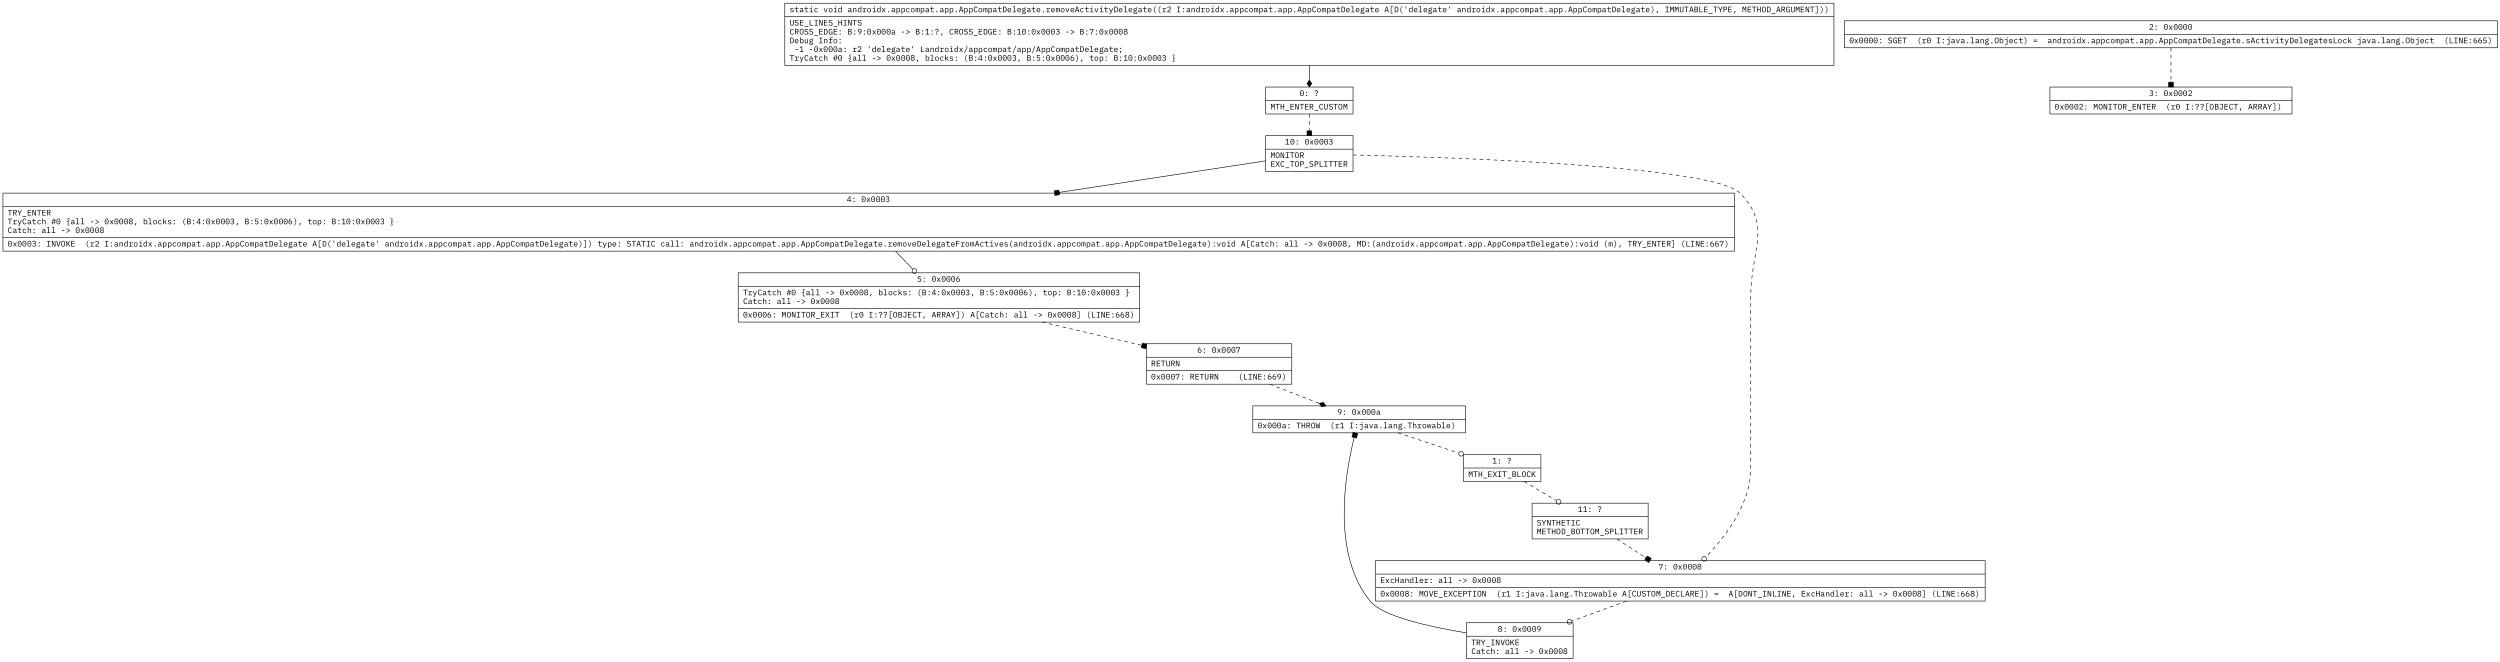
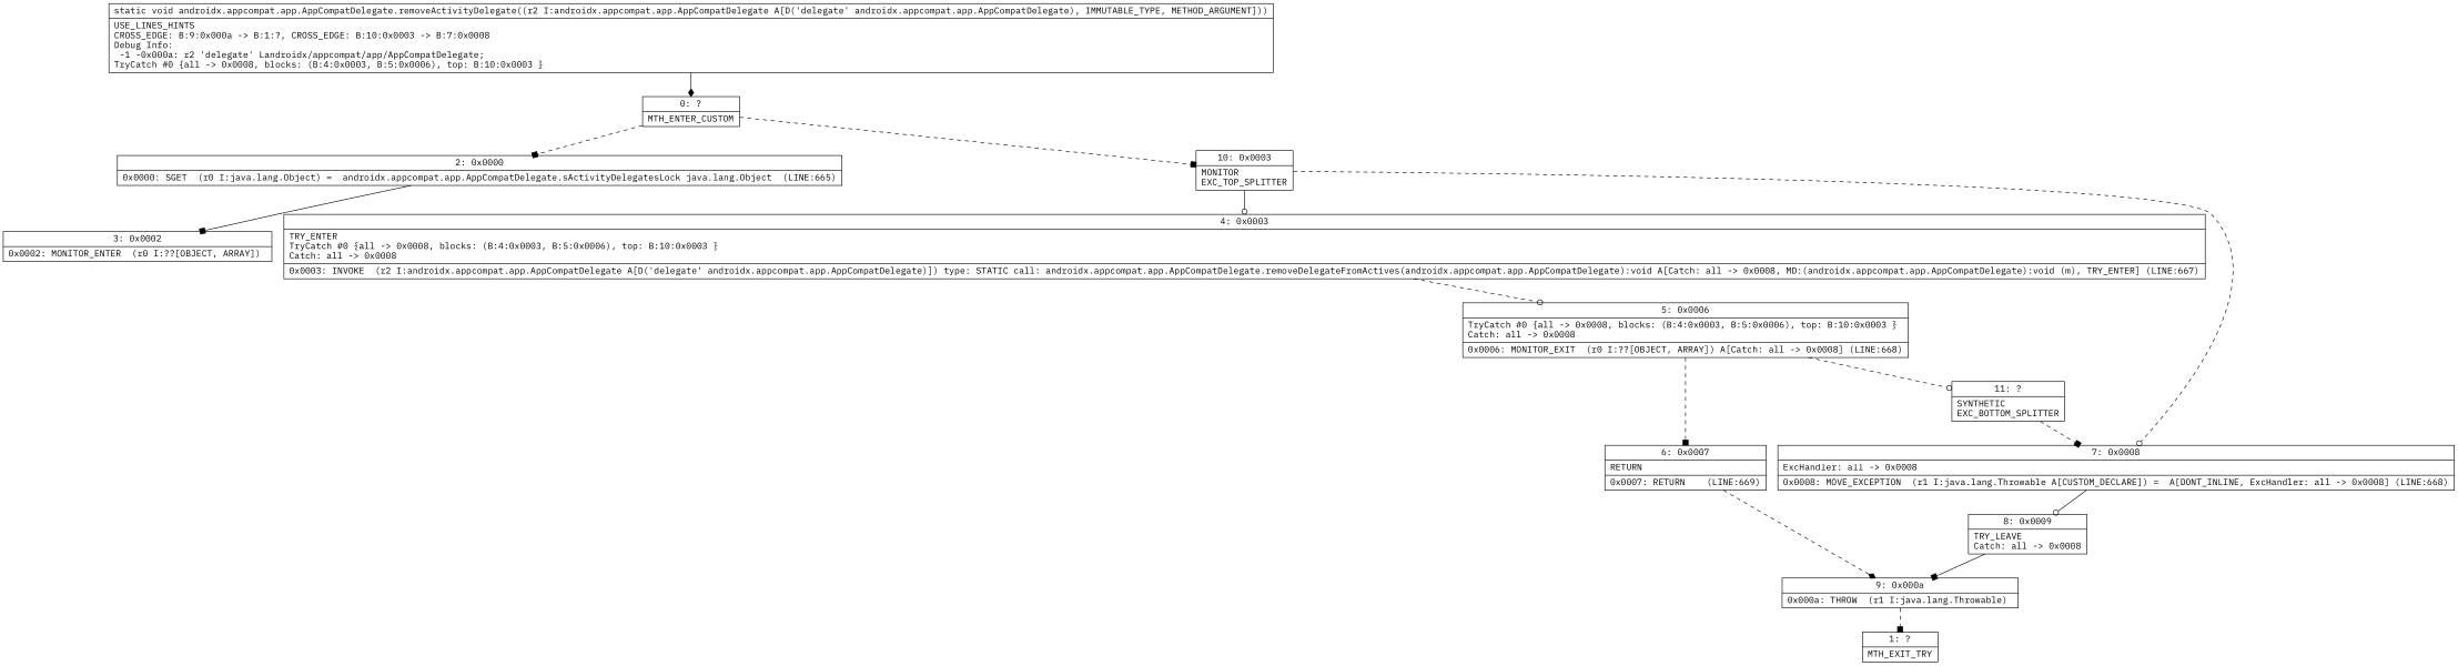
  digraph {
    fontname="IBM Plex Mono"
    node [fontname="IBM Plex Mono" shape=record]
    edge [arrowhead=box fontname="IBM Plex Mono" style=dashed]
    n1 [label="{0\:\ ?|MTH_ENTER_CUSTOM\l}"]
    n2 [label="{2\:\ 0x0000|0x0000: SGET  (r0 I:java.lang.Object) =  androidx.appcompat.app.AppCompatDelegate.sActivityDelegatesLock java.lang.Object  (LINE:665)\l}"]
    n3 [label="{10\:\ 0x0003|MONITOR\lEXC_TOP_SPLITTER\l}"]
    n4 [label="{3\:\ 0x0002|0x0002: MONITOR_ENTER  (r0 I:??[OBJECT, ARRAY]) \l}"]
    n5 [label="{4\:\ 0x0003|TRY_ENTER\lTryCatch #0 \{all \-\> 0x0008, blocks: (B:4:0x0003, B:5:0x0006), top: B:10:0x0003 \}\lCatch: all \-\> 0x0008\l|0x0003: INVOKE  (r2 I:androidx.appcompat.app.AppCompatDelegate A[D('delegate' androidx.appcompat.app.AppCompatDelegate)]) type: STATIC call: androidx.appcompat.app.AppCompatDelegate.removeDelegateFromActives(androidx.appcompat.app.AppCompatDelegate):void A[Catch: all \-\> 0x0008, MD:(androidx.appcompat.app.AppCompatDelegate):void (m), TRY_ENTER] (LINE:667)\l}"]
    n6 [label="{7\:\ 0x0008|ExcHandler: all \-\> 0x0008\l|0x0008: MOVE_EXCEPTION  (r1 I:java.lang.Throwable A[CUSTOM_DECLARE]) =  A[DONT_INLINE, ExcHandler: all \-\> 0x0008] (LINE:668)\l}"]
    n7 [label="{5\:\ 0x0006|TryCatch #0 \{all \-\> 0x0008, blocks: (B:4:0x0003, B:5:0x0006), top: B:10:0x0003 \}\lCatch: all \-\> 0x0008\l|0x0006: MONITOR_EXIT  (r0 I:??[OBJECT, ARRAY]) A[Catch: all \-\> 0x0008] (LINE:668)\l}"]
-   n8 [label="{8\:\ 0x0009|TRY_INVOKE\lCatch: all \-\> 0x0008\l}"]
+   n8 [label="{8\:\ 0x0009|TRY_LEAVE\lCatch: all \-\> 0x0008\l}"]
    n9 [label="{6\:\ 0x0007|RETURN\l|0x0007: RETURN    (LINE:669)\l}"]
-   n10 [label="{11\:\ ?|SYNTHETIC\lMETHOD_BOTTOM_SPLITTER\l}"]
+   n10 [label="{11\:\ ?|SYNTHETIC\lEXC_BOTTOM_SPLITTER\l}"]
    n11 [label="{9\:\ 0x000a|0x000a: THROW  (r1 I:java.lang.Throwable) \l}"]
-   n12 [label="{1\:\ ?|MTH_EXIT_BLOCK\l}"]
+   n12 [label="{1\:\ ?|MTH_EXIT_TRY\l}"]
    n13 [label="{static void androidx.appcompat.app.AppCompatDelegate.removeActivityDelegate((r2 I:androidx.appcompat.app.AppCompatDelegate A[D('delegate' androidx.appcompat.app.AppCompatDelegate), IMMUTABLE_TYPE, METHOD_ARGUMENT]))  | USE_LINES_HINTS\lCROSS_EDGE: B:9:0x000a \-\> B:1:?, CROSS_EDGE: B:10:0x0003 \-\> B:7:0x0008\lDebug Info:\l  \-1 \-0x000a: r2 'delegate' Landroidx\/appcompat\/app\/AppCompatDelegate;\lTryCatch #0 \{all \-\> 0x0008, blocks: (B:4:0x0003, B:5:0x0006), top: B:10:0x0003 \}\l}"]
+   n1 -> n2
    n1 -> n3
-   n2 -> n4
-   n3 -> n5 [style=solid]
+   n2 -> n4 [style=solid]
+   n3 -> n5 [arrowhead=odot style=solid]
    n3 -> n6 [arrowhead=odot]
-   n5 -> n7 [arrowhead=odot style=solid]
-   n6 -> n8 [arrowhead=odot]
+   n5 -> n7 [arrowhead=odot]
+   n6 -> n8 [arrowhead=odot style=solid]
    n7 -> n9
-   n12 -> n10 [arrowhead=odot]
+   n7 -> n10 [arrowhead=odot]
    n8 -> n11 [style=solid]
    n9 -> n11 [arrowhead=diamond]
    n10 -> n6
-   n11 -> n12 [arrowhead=odot]
+   n11 -> n12
    n13 -> n1 [arrowhead=diamond style=solid]
  }
